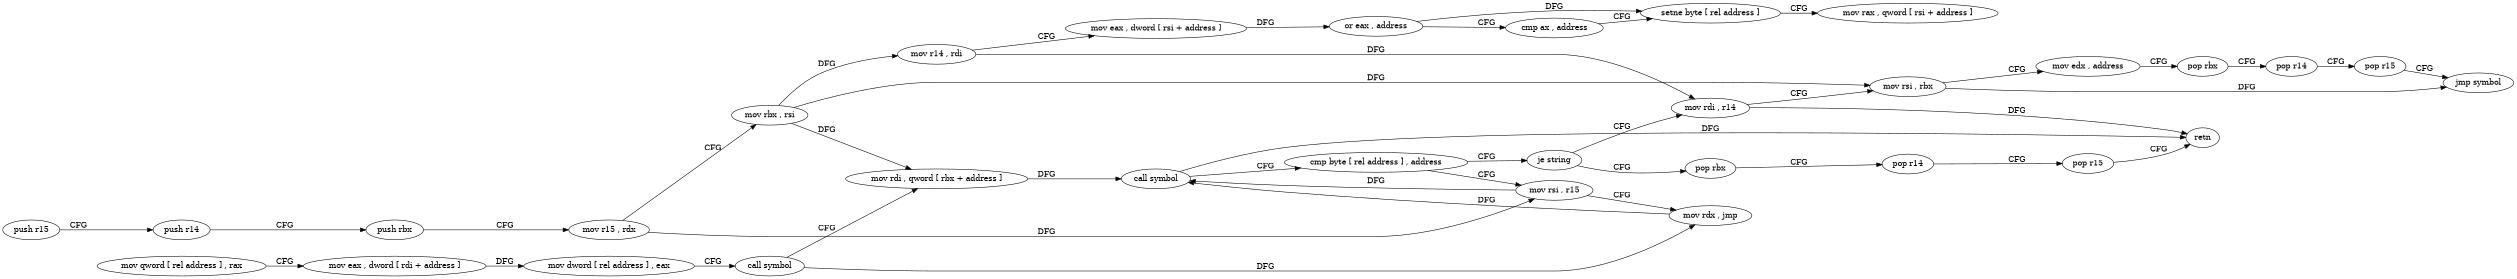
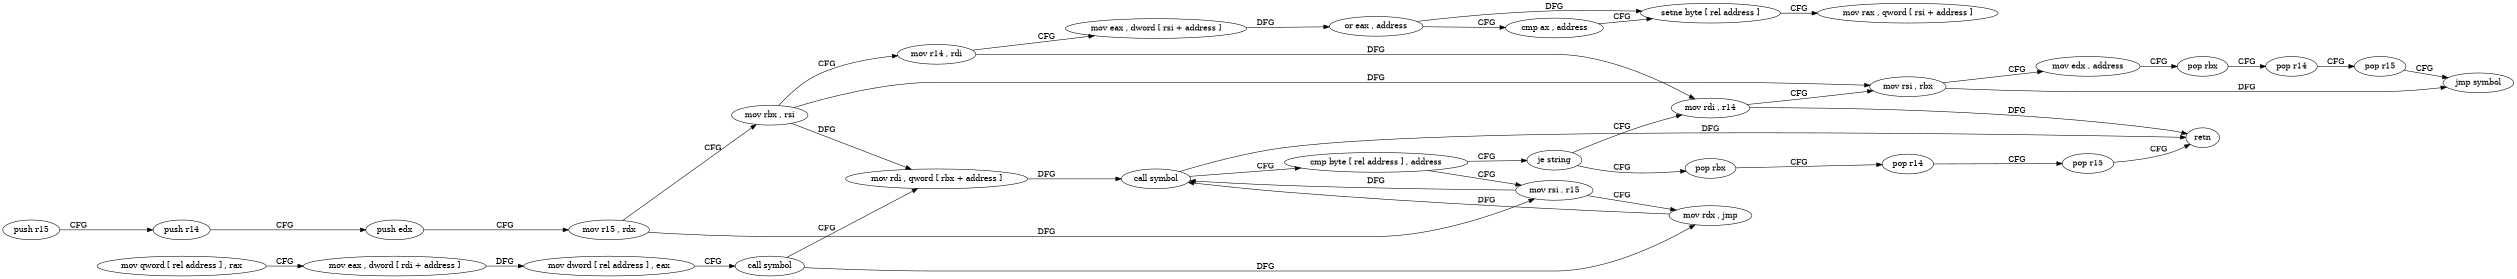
  digraph {
    fontname="DejaVu Serif"
    rankdir=LR
    node [fontname="DejaVu Serif"]
    edge [fontname="DejaVu Serif"]
    n1 [label="push r15"]
    n2 [label="push r14"]
-   n3 [label="push rbx"]
+   n3 [label="push edx"]
    n4 [label="mov r15 , rdx"]
    n5 [label="mov rbx , rsi"]
    n6 [label="mov rsi , r15"]
    n7 [label="mov r14 , rdi"]
    n8 [label="mov rdi , qword [ rbx + address ]"]
    n9 [label="mov rsi , rbx"]
    n10 [label="mov rdx , jmp"]
    n11 [label="call symbol"]
    n12 [label="mov eax , dword [ rsi + address ]"]
    n13 [label="mov rdi , r14"]
    n14 [label="jmp symbol"]
    n15 [label="mov edx , address"]
    n16 [label="or eax , address"]
    n17 [label=retn]
    n18 [label="cmp ax , address"]
    n19 [label="setne byte [ rel address ]"]
    n20 [label="mov rax , qword [ rsi + address ]"]
    n21 [label="mov qword [ rel address ] , rax"]
    n22 [label="mov eax , dword [ rdi + address ]"]
    n23 [label="mov dword [ rel address ] , eax"]
    n24 [label="call symbol"]
    n25 [label="cmp byte [ rel address ] , address"]
    n26 [label="je string"]
    n27 [label="pop rbx"]
    n28 [label="pop r14"]
    n29 [label="pop r15"]
    n30 [label="pop rbx"]
    n31 [label="pop r14"]
    n32 [label="pop r15"]
    n1 -> n2 [label=CFG]
    n2 -> n3 [label=CFG]
    n3 -> n4 [label=CFG]
    n4 -> n5 [label=CFG]
    n4 -> n6 [label=DFG]
-   n5 -> n7 [label=DFG]
+   n5 -> n7 [label=CFG]
    n5 -> n8 [label=DFG]
    n5 -> n9 [label=DFG]
    n6 -> n10 [label=CFG]
    n6 -> n11 [label=DFG]
    n7 -> n12 [label=CFG]
    n7 -> n13 [label=DFG]
    n8 -> n11 [label=DFG]
    n9 -> n14 [label=DFG]
    n9 -> n15 [label=CFG]
    n10 -> n11 [label=DFG]
    n11 -> n17 [label=DFG]
    n11 -> n25 [label=CFG]
    n12 -> n16 [label=DFG]
    n13 -> n9 [label=CFG]
    n13 -> n17 [label=DFG]
    n15 -> n30 [label=CFG]
    n16 -> n18 [label=CFG]
    n16 -> n19 [label=DFG]
    n18 -> n19 [label=CFG]
    n19 -> n20 [label=CFG]
    n21 -> n22 [label=CFG]
    n22 -> n23 [label=DFG]
    n23 -> n24 [label=CFG]
    n24 -> n8 [label=CFG]
    n24 -> n10 [label=DFG]
    n25 -> n6 [label=CFG]
    n25 -> n26 [label=CFG]
    n26 -> n13 [label=CFG]
    n26 -> n27 [label=CFG]
    n27 -> n28 [label=CFG]
    n28 -> n29 [label=CFG]
    n29 -> n17 [label=CFG]
    n30 -> n31 [label=CFG]
    n31 -> n32 [label=CFG]
    n32 -> n14 [label=CFG]
  }
